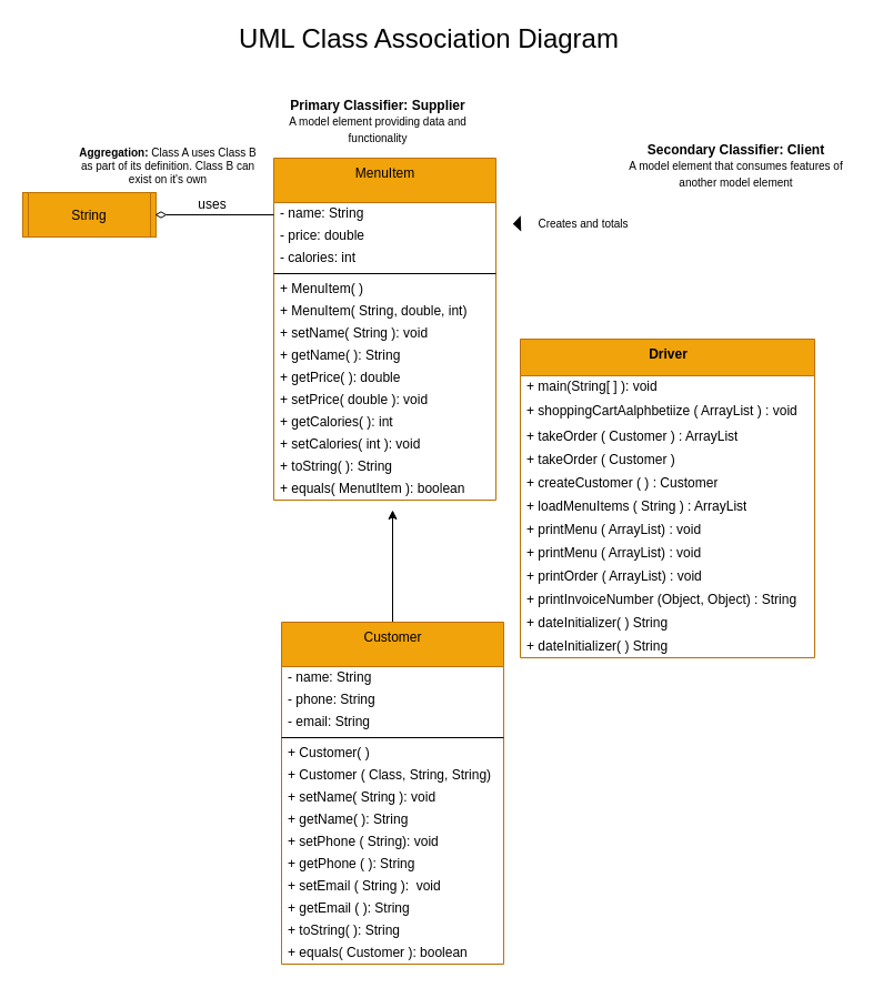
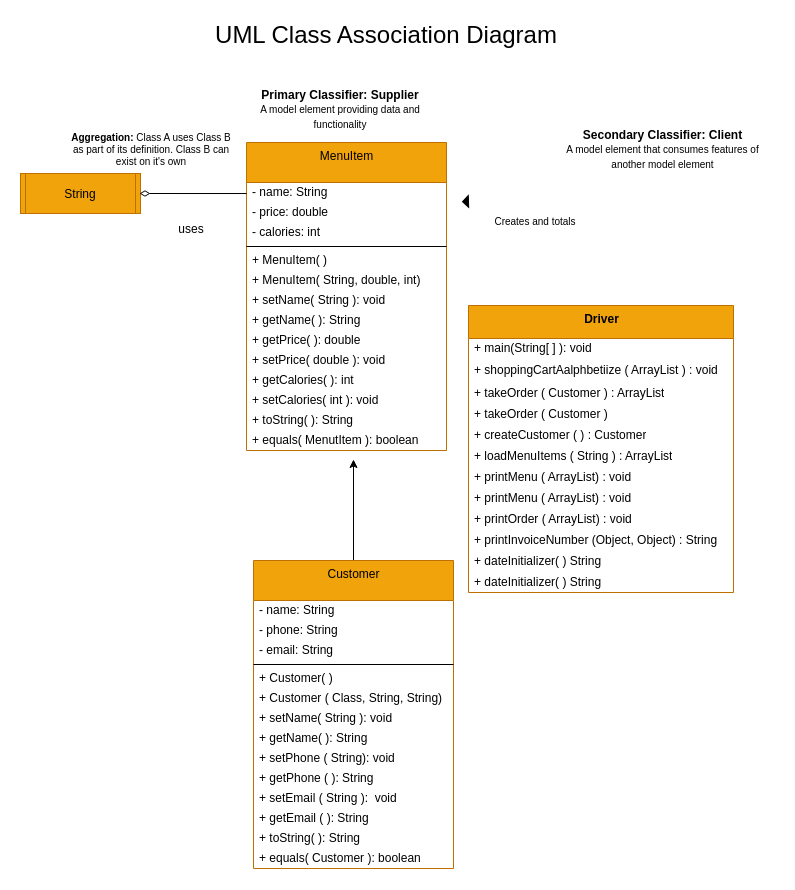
  <mxCell id="0" />
  <mxCell id="1" parent="0" />
  <mxCell id="2" value="MenuItem" style="swimlane;fontStyle=0;align=center;verticalAlign=top;childLayout=stackLayout;horizontal=1;startSize=40;horizontalStack=0;resizeParent=1;resizeParentMax=0;resizeLast=0;collapsible=0;marginBottom=0;html=1;fillColor=#f0a30a;fontColor=#000000;strokeColor=#BD7000;" parent="1" vertex="1"><mxGeometry x="246" y="142" width="200" height="308" as="geometry" /></mxCell>
  <mxCell id="3" value="- name: String" style="text;html=1;strokeColor=none;fillColor=none;align=left;verticalAlign=middle;spacingLeft=4;spacingRight=4;overflow=hidden;rotatable=0;points=[[0,0.5],[1,0.5]];portConstraint=eastwest;" parent="2" vertex="1"><mxGeometry y="40" width="200" height="20" as="geometry" /></mxCell>
  <mxCell id="4" value="- price: double" style="text;html=1;strokeColor=none;fillColor=none;align=left;verticalAlign=middle;spacingLeft=4;spacingRight=4;overflow=hidden;rotatable=0;points=[[0,0.5],[1,0.5]];portConstraint=eastwest;" parent="2" vertex="1"><mxGeometry y="60" width="200" height="20" as="geometry" /></mxCell>
  <mxCell id="5" value="- calories: int" style="text;html=1;strokeColor=none;fillColor=none;align=left;verticalAlign=middle;spacingLeft=4;spacingRight=4;overflow=hidden;rotatable=0;points=[[0,0.5],[1,0.5]];portConstraint=eastwest;" parent="2" vertex="1"><mxGeometry y="80" width="200" height="20" as="geometry" /></mxCell>
  <mxCell id="6" value="" style="line;strokeWidth=1;fillColor=none;align=left;verticalAlign=middle;spacingTop=-1;spacingLeft=3;spacingRight=3;rotatable=0;labelPosition=right;points=[];portConstraint=eastwest;" parent="2" vertex="1"><mxGeometry y="100" width="200" height="8" as="geometry" /></mxCell>
  <mxCell id="7" value="+ MenuItem( )" style="text;html=1;strokeColor=none;fillColor=none;align=left;verticalAlign=middle;spacingLeft=4;spacingRight=4;overflow=hidden;rotatable=0;points=[[0,0.5],[1,0.5]];portConstraint=eastwest;" parent="2" vertex="1"><mxGeometry y="108" width="200" height="20" as="geometry" /></mxCell>
  <mxCell id="8" value="+ MenuItem( String, double, int)" style="text;html=1;strokeColor=none;fillColor=none;align=left;verticalAlign=middle;spacingLeft=4;spacingRight=4;overflow=hidden;rotatable=0;points=[[0,0.5],[1,0.5]];portConstraint=eastwest;" parent="2" vertex="1"><mxGeometry y="128" width="200" height="20" as="geometry" /></mxCell>
  <mxCell id="9" value="+ setName( String ): void" style="text;html=1;strokeColor=none;fillColor=none;align=left;verticalAlign=middle;spacingLeft=4;spacingRight=4;overflow=hidden;rotatable=0;points=[[0,0.5],[1,0.5]];portConstraint=eastwest;" parent="2" vertex="1"><mxGeometry y="148" width="200" height="20" as="geometry" /></mxCell>
  <mxCell id="10" value="+ getName( ): String" style="text;html=1;strokeColor=none;fillColor=none;align=left;verticalAlign=middle;spacingLeft=4;spacingRight=4;overflow=hidden;rotatable=0;points=[[0,0.5],[1,0.5]];portConstraint=eastwest;" parent="2" vertex="1"><mxGeometry y="168" width="200" height="20" as="geometry" /></mxCell>
  <mxCell id="11" value="+ getPrice( ): double" style="text;html=1;strokeColor=none;fillColor=none;align=left;verticalAlign=middle;spacingLeft=4;spacingRight=4;overflow=hidden;rotatable=0;points=[[0,0.5],[1,0.5]];portConstraint=eastwest;" parent="2" vertex="1"><mxGeometry y="188" width="200" height="20" as="geometry" /></mxCell>
  <mxCell id="12" value="+ setPrice( double ): void" style="text;html=1;strokeColor=none;fillColor=none;align=left;verticalAlign=middle;spacingLeft=4;spacingRight=4;overflow=hidden;rotatable=0;points=[[0,0.5],[1,0.5]];portConstraint=eastwest;" parent="2" vertex="1"><mxGeometry y="208" width="200" height="20" as="geometry" /></mxCell>
  <mxCell id="13" value="+ getCalories( ): int" style="text;html=1;strokeColor=none;fillColor=none;align=left;verticalAlign=middle;spacingLeft=4;spacingRight=4;overflow=hidden;rotatable=0;points=[[0,0.5],[1,0.5]];portConstraint=eastwest;" parent="2" vertex="1"><mxGeometry y="228" width="200" height="20" as="geometry" /></mxCell>
  <mxCell id="14" value="+ setCalories( int ): void" style="text;html=1;strokeColor=none;fillColor=none;align=left;verticalAlign=middle;spacingLeft=4;spacingRight=4;overflow=hidden;rotatable=0;points=[[0,0.5],[1,0.5]];portConstraint=eastwest;" parent="2" vertex="1"><mxGeometry y="248" width="200" height="20" as="geometry" /></mxCell>
  <mxCell id="15" value="+ toString( ): String" style="text;html=1;strokeColor=none;fillColor=none;align=left;verticalAlign=middle;spacingLeft=4;spacingRight=4;overflow=hidden;rotatable=0;points=[[0,0.5],[1,0.5]];portConstraint=eastwest;" parent="2" vertex="1"><mxGeometry y="268" width="200" height="20" as="geometry" /></mxCell>
  <mxCell id="16" value="+ equals( MenutItem ): boolean" style="text;html=1;strokeColor=none;fillColor=none;align=left;verticalAlign=middle;spacingLeft=4;spacingRight=4;overflow=hidden;rotatable=0;points=[[0,0.5],[1,0.5]];portConstraint=eastwest;" parent="2" vertex="1"><mxGeometry y="288" width="200" height="20" as="geometry" /></mxCell>
  <mxCell id="17" value="&lt;b&gt;Driver&lt;/b&gt;" style="swimlane;fontStyle=0;align=center;verticalAlign=top;childLayout=stackLayout;horizontal=1;startSize=33;horizontalStack=0;resizeParent=1;resizeParentMax=0;resizeLast=0;collapsible=0;marginBottom=0;html=1;fillColor=#f0a30a;fontColor=#000000;strokeColor=#BD7000;" parent="1" vertex="1"><mxGeometry x="468" y="305" width="265" height="287" as="geometry" /></mxCell>
  <mxCell id="18" value="+ main(String[ ] ): void" style="text;html=1;strokeColor=none;fillColor=none;align=left;verticalAlign=middle;spacingLeft=4;spacingRight=4;overflow=hidden;rotatable=0;points=[[0,0.5],[1,0.5]];portConstraint=eastwest;" parent="17" vertex="1"><mxGeometry y="33" width="265" height="20" as="geometry" /></mxCell>
  <mxCell id="19" value="+ shoppingCartAalphbetiize ( ArrayList ) : void" style="text;html=1;strokeColor=none;fillColor=none;align=left;verticalAlign=middle;spacingLeft=4;spacingRight=4;overflow=hidden;rotatable=0;points=[[0,0.5],[1,0.5]];portConstraint=eastwest;" vertex="1" parent="17"><mxGeometry y="53" width="265" height="24" as="geometry" /></mxCell>
  <mxCell id="20" value="+ takeOrder ( Customer ) : ArrayList" style="text;html=1;strokeColor=none;fillColor=none;align=left;verticalAlign=middle;spacingLeft=4;spacingRight=4;overflow=hidden;rotatable=0;points=[[0,0.5],[1,0.5]];portConstraint=eastwest;" vertex="1" parent="17"><mxGeometry y="77" width="265" height="21" as="geometry" /></mxCell>
  <mxCell id="21" value="+ takeOrder ( Customer )&amp;nbsp;" style="text;html=1;strokeColor=none;fillColor=none;align=left;verticalAlign=middle;spacingLeft=4;spacingRight=4;overflow=hidden;rotatable=0;points=[[0,0.5],[1,0.5]];portConstraint=eastwest;" vertex="1" parent="17"><mxGeometry y="98" width="265" height="21" as="geometry" /></mxCell>
  <mxCell id="22" value="+ createCustomer ( ) : Customer" style="text;html=1;strokeColor=none;fillColor=none;align=left;verticalAlign=middle;spacingLeft=4;spacingRight=4;overflow=hidden;rotatable=0;points=[[0,0.5],[1,0.5]];portConstraint=eastwest;" vertex="1" parent="17"><mxGeometry y="119" width="265" height="21" as="geometry" /></mxCell>
  <mxCell id="23" value="+ loadMenuItems ( String ) : ArrayList" style="text;html=1;strokeColor=none;fillColor=none;align=left;verticalAlign=middle;spacingLeft=4;spacingRight=4;overflow=hidden;rotatable=0;points=[[0,0.5],[1,0.5]];portConstraint=eastwest;" vertex="1" parent="17"><mxGeometry y="140" width="265" height="21" as="geometry" /></mxCell>
  <mxCell id="24" value="+ printMenu ( ArrayList) : void" style="text;html=1;strokeColor=none;fillColor=none;align=left;verticalAlign=middle;spacingLeft=4;spacingRight=4;overflow=hidden;rotatable=0;points=[[0,0.5],[1,0.5]];portConstraint=eastwest;" vertex="1" parent="17"><mxGeometry y="161" width="265" height="21" as="geometry" /></mxCell>
  <mxCell id="25" value="+ printMenu ( ArrayList) : void" style="text;html=1;strokeColor=none;fillColor=none;align=left;verticalAlign=middle;spacingLeft=4;spacingRight=4;overflow=hidden;rotatable=0;points=[[0,0.5],[1,0.5]];portConstraint=eastwest;" vertex="1" parent="17"><mxGeometry y="182" width="265" height="21" as="geometry" /></mxCell>
  <mxCell id="26" value="+ printOrder ( ArrayList) : void" style="text;html=1;strokeColor=none;fillColor=none;align=left;verticalAlign=middle;spacingLeft=4;spacingRight=4;overflow=hidden;rotatable=0;points=[[0,0.5],[1,0.5]];portConstraint=eastwest;" vertex="1" parent="17"><mxGeometry y="203" width="265" height="21" as="geometry" /></mxCell>
  <mxCell id="27" value="+ printInvoiceNumber (Object, Object) : String" style="text;html=1;strokeColor=none;fillColor=none;align=left;verticalAlign=middle;spacingLeft=4;spacingRight=4;overflow=hidden;rotatable=0;points=[[0,0.5],[1,0.5]];portConstraint=eastwest;" vertex="1" parent="17"><mxGeometry y="224" width="265" height="21" as="geometry" /></mxCell>
  <mxCell id="28" value="+ dateInitializer( ) String" style="text;html=1;strokeColor=none;fillColor=none;align=left;verticalAlign=middle;spacingLeft=4;spacingRight=4;overflow=hidden;rotatable=0;points=[[0,0.5],[1,0.5]];portConstraint=eastwest;" vertex="1" parent="17"><mxGeometry y="245" width="265" height="21" as="geometry" /></mxCell>
  <mxCell id="29" value="+ dateInitializer( ) String" style="text;html=1;strokeColor=none;fillColor=none;align=left;verticalAlign=middle;spacingLeft=4;spacingRight=4;overflow=hidden;rotatable=0;points=[[0,0.5],[1,0.5]];portConstraint=eastwest;" vertex="1" parent="17"><mxGeometry y="266" width="265" height="21" as="geometry" /></mxCell>
  <mxCell id="30" value="" style="triangle;aspect=fixed;fillColor=strokeColor;rotation=-182;" parent="1" vertex="1"><mxGeometry x="462" y="195" width="6" height="12" as="geometry" /></mxCell>
  <mxCell id="31" value="&lt;b&gt;Secondary Classifier: Client&lt;/b&gt;&lt;br&gt;&lt;font style=&quot;font-size: 10px;&quot;&gt;A model element that consumes features of another model element&lt;/font&gt;" style="text;strokeColor=none;align=center;fillColor=none;html=1;verticalAlign=middle;whiteSpace=wrap;rounded=0;" parent="1" vertex="1"><mxGeometry x="552" y="134" width="221" height="30" as="geometry" /></mxCell>
  <mxCell id="32" value="&lt;b&gt;Primary Classifier: Supplier&lt;/b&gt;&lt;br&gt;&lt;font style=&quot;font-size: 10px;&quot;&gt;A model element providing data and functionality&lt;/font&gt;" style="text;strokeColor=none;align=center;fillColor=none;html=1;verticalAlign=middle;whiteSpace=wrap;rounded=0;" parent="1" vertex="1"><mxGeometry x="256" y="94" width="168" height="30" as="geometry" /></mxCell>
- <mxCell id="33" value="Creates and totals" style="text;strokeColor=none;align=center;fillColor=none;html=1;verticalAlign=middle;whiteSpace=wrap;rounded=0;fontSize=10;" parent="1" vertex="1"><mxGeometry x="477" y="186" width="96" height="30" as="geometry" /></mxCell>
+ <mxCell id="33" value="Creates and totals" style="text;strokeColor=none;align=center;fillColor=none;html=1;verticalAlign=middle;whiteSpace=wrap;rounded=0;fontSize=10;" parent="1" vertex="1"><mxGeometry x="487" y="206" width="96" height="30" as="geometry" /></mxCell>
  <mxCell id="34" value="&lt;font style=&quot;font-size: 24px;&quot;&gt;UML Class Association Diagram&lt;/font&gt;" style="text;strokeColor=none;align=center;fillColor=none;html=1;verticalAlign=middle;whiteSpace=wrap;rounded=0;fontSize=10;" parent="1" vertex="1"><mxGeometry x="207" y="20" width="358" height="30" as="geometry" /></mxCell>
  <mxCell id="35" value="String" style="shape=process2;fixedSize=1;size=5;fontStyle=0;fontSize=12;fillColor=#f0a30a;fontColor=#000000;strokeColor=#BD7000;" parent="1" vertex="1"><mxGeometry x="20" y="173" width="120" height="40" as="geometry" /></mxCell>
  <mxCell id="36" value="" style="endArrow=none;startArrow=diamondThin;endFill=0;startFill=0;html=1;verticalAlign=bottom;labelBackgroundColor=none;strokeWidth=1;startSize=8;endSize=8;fontSize=12;exitX=1;exitY=0.5;exitDx=0;exitDy=0;entryX=0.005;entryY=0.078;entryDx=0;entryDy=0;entryPerimeter=0;" parent="1" edge="1"><mxGeometry width="160" relative="1" as="geometry"><mxPoint x="139" y="193" as="sourcePoint" /><mxPoint x="246" y="193.024" as="targetPoint" /></mxGeometry></mxCell>
- <mxCell id="37" value="uses" style="text;strokeColor=none;align=center;fillColor=none;html=1;verticalAlign=middle;whiteSpace=wrap;rounded=0;fontSize=12;" parent="1" vertex="1"><mxGeometry x="161" y="169" width="60" height="30" as="geometry" /></mxCell>
+ <mxCell id="37" value="uses" style="text;strokeColor=none;align=center;fillColor=none;html=1;verticalAlign=middle;whiteSpace=wrap;rounded=0;fontSize=12;" parent="1" vertex="1"><mxGeometry x="161" y="214" width="60" height="30" as="geometry" /></mxCell>
  <mxCell id="38" value="&lt;b&gt;Aggregation:&lt;/b&gt; Class A uses Class B as part of its definition. Class B can exist on it's own" style="text;strokeColor=none;align=center;fillColor=none;html=1;verticalAlign=middle;whiteSpace=wrap;rounded=0;fontSize=10;" parent="1" vertex="1"><mxGeometry x="67" y="134" width="168" height="30" as="geometry" /></mxCell>
  <mxCell id="39" style="edgeStyle=none;html=1;" parent="1" source="40" edge="1"><mxGeometry relative="1" as="geometry"><mxPoint x="353" y="459" as="targetPoint" /></mxGeometry></mxCell>
  <mxCell id="40" value="Customer" style="swimlane;fontStyle=0;align=center;verticalAlign=top;childLayout=stackLayout;horizontal=1;startSize=40;horizontalStack=0;resizeParent=1;resizeParentMax=0;resizeLast=0;collapsible=0;marginBottom=0;html=1;fillColor=#f0a30a;fontColor=#000000;strokeColor=#BD7000;" parent="1" vertex="1"><mxGeometry x="253" y="560" width="200" height="308" as="geometry" /></mxCell>
  <mxCell id="41" value="- name: String" style="text;html=1;strokeColor=none;fillColor=none;align=left;verticalAlign=middle;spacingLeft=4;spacingRight=4;overflow=hidden;rotatable=0;points=[[0,0.5],[1,0.5]];portConstraint=eastwest;" parent="40" vertex="1"><mxGeometry y="40" width="200" height="20" as="geometry" /></mxCell>
  <mxCell id="42" value="- phone: String" style="text;html=1;strokeColor=none;fillColor=none;align=left;verticalAlign=middle;spacingLeft=4;spacingRight=4;overflow=hidden;rotatable=0;points=[[0,0.5],[1,0.5]];portConstraint=eastwest;" parent="40" vertex="1"><mxGeometry y="60" width="200" height="20" as="geometry" /></mxCell>
  <mxCell id="43" value="- email: String" style="text;html=1;strokeColor=none;fillColor=none;align=left;verticalAlign=middle;spacingLeft=4;spacingRight=4;overflow=hidden;rotatable=0;points=[[0,0.5],[1,0.5]];portConstraint=eastwest;" parent="40" vertex="1"><mxGeometry y="80" width="200" height="20" as="geometry" /></mxCell>
  <mxCell id="44" value="" style="line;strokeWidth=1;fillColor=none;align=left;verticalAlign=middle;spacingTop=-1;spacingLeft=3;spacingRight=3;rotatable=0;labelPosition=right;points=[];portConstraint=eastwest;" parent="40" vertex="1"><mxGeometry y="100" width="200" height="8" as="geometry" /></mxCell>
  <mxCell id="45" value="+ Customer( )" style="text;html=1;strokeColor=none;fillColor=none;align=left;verticalAlign=middle;spacingLeft=4;spacingRight=4;overflow=hidden;rotatable=0;points=[[0,0.5],[1,0.5]];portConstraint=eastwest;" parent="40" vertex="1"><mxGeometry y="108" width="200" height="20" as="geometry" /></mxCell>
  <mxCell id="46" value="+ Customer ( Class, String, String)" style="text;html=1;strokeColor=none;fillColor=none;align=left;verticalAlign=middle;spacingLeft=4;spacingRight=4;overflow=hidden;rotatable=0;points=[[0,0.5],[1,0.5]];portConstraint=eastwest;" parent="40" vertex="1"><mxGeometry y="128" width="200" height="20" as="geometry" /></mxCell>
  <mxCell id="47" value="+ setName( String ): void" style="text;html=1;strokeColor=none;fillColor=none;align=left;verticalAlign=middle;spacingLeft=4;spacingRight=4;overflow=hidden;rotatable=0;points=[[0,0.5],[1,0.5]];portConstraint=eastwest;" parent="40" vertex="1"><mxGeometry y="148" width="200" height="20" as="geometry" /></mxCell>
  <mxCell id="48" value="+ getName( ): String" style="text;html=1;strokeColor=none;fillColor=none;align=left;verticalAlign=middle;spacingLeft=4;spacingRight=4;overflow=hidden;rotatable=0;points=[[0,0.5],[1,0.5]];portConstraint=eastwest;" parent="40" vertex="1"><mxGeometry y="168" width="200" height="20" as="geometry" /></mxCell>
  <mxCell id="49" value="+ setPhone ( String): void" style="text;html=1;strokeColor=none;fillColor=none;align=left;verticalAlign=middle;spacingLeft=4;spacingRight=4;overflow=hidden;rotatable=0;points=[[0,0.5],[1,0.5]];portConstraint=eastwest;" parent="40" vertex="1"><mxGeometry y="188" width="200" height="20" as="geometry" /></mxCell>
  <mxCell id="50" value="+ getPhone ( ): String" style="text;html=1;strokeColor=none;fillColor=none;align=left;verticalAlign=middle;spacingLeft=4;spacingRight=4;overflow=hidden;rotatable=0;points=[[0,0.5],[1,0.5]];portConstraint=eastwest;" parent="40" vertex="1"><mxGeometry y="208" width="200" height="20" as="geometry" /></mxCell>
  <mxCell id="51" value="+ setEmail ( String ):&amp;nbsp; void" style="text;html=1;strokeColor=none;fillColor=none;align=left;verticalAlign=middle;spacingLeft=4;spacingRight=4;overflow=hidden;rotatable=0;points=[[0,0.5],[1,0.5]];portConstraint=eastwest;" parent="40" vertex="1"><mxGeometry y="228" width="200" height="20" as="geometry" /></mxCell>
  <mxCell id="52" value="+ getEmail ( ): String" style="text;html=1;strokeColor=none;fillColor=none;align=left;verticalAlign=middle;spacingLeft=4;spacingRight=4;overflow=hidden;rotatable=0;points=[[0,0.5],[1,0.5]];portConstraint=eastwest;" parent="40" vertex="1"><mxGeometry y="248" width="200" height="20" as="geometry" /></mxCell>
  <mxCell id="53" value="+ toString( ): String" style="text;html=1;strokeColor=none;fillColor=none;align=left;verticalAlign=middle;spacingLeft=4;spacingRight=4;overflow=hidden;rotatable=0;points=[[0,0.5],[1,0.5]];portConstraint=eastwest;" parent="40" vertex="1"><mxGeometry y="268" width="200" height="20" as="geometry" /></mxCell>
  <mxCell id="54" value="+ equals( Customer ): boolean" style="text;html=1;strokeColor=none;fillColor=none;align=left;verticalAlign=middle;spacingLeft=4;spacingRight=4;overflow=hidden;rotatable=0;points=[[0,0.5],[1,0.5]];portConstraint=eastwest;" parent="40" vertex="1"><mxGeometry y="288" width="200" height="20" as="geometry" /></mxCell>
